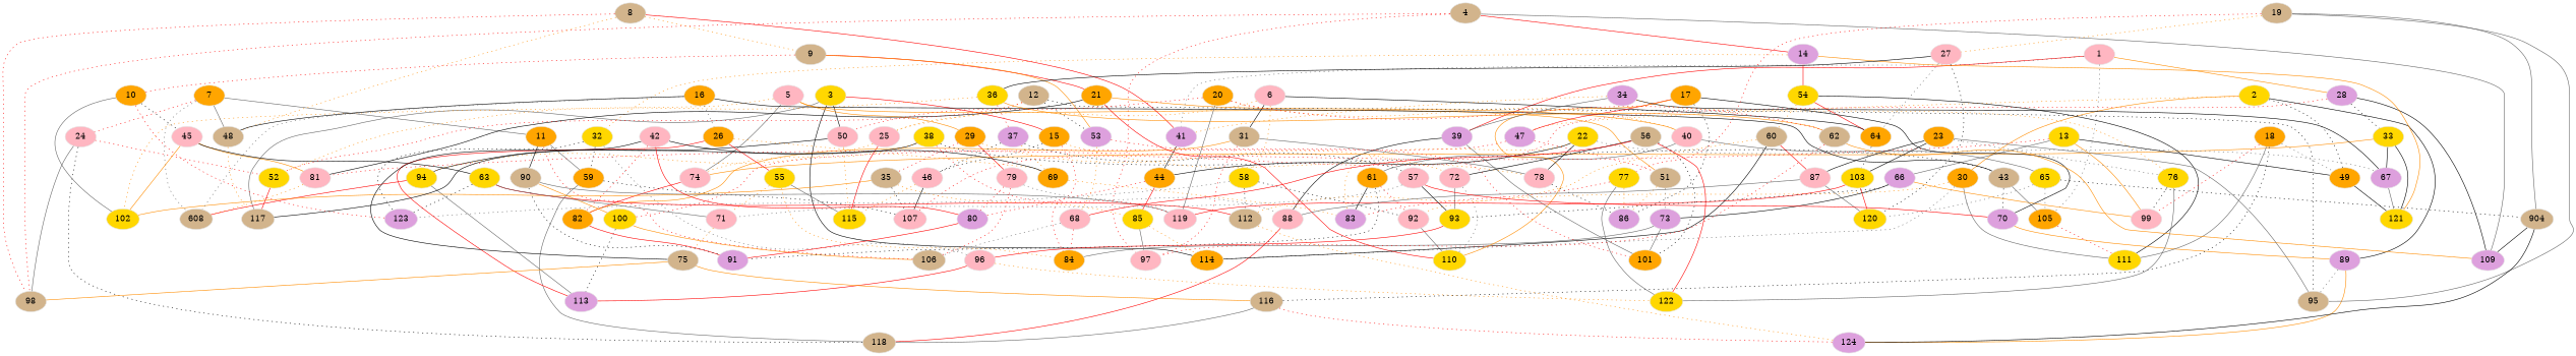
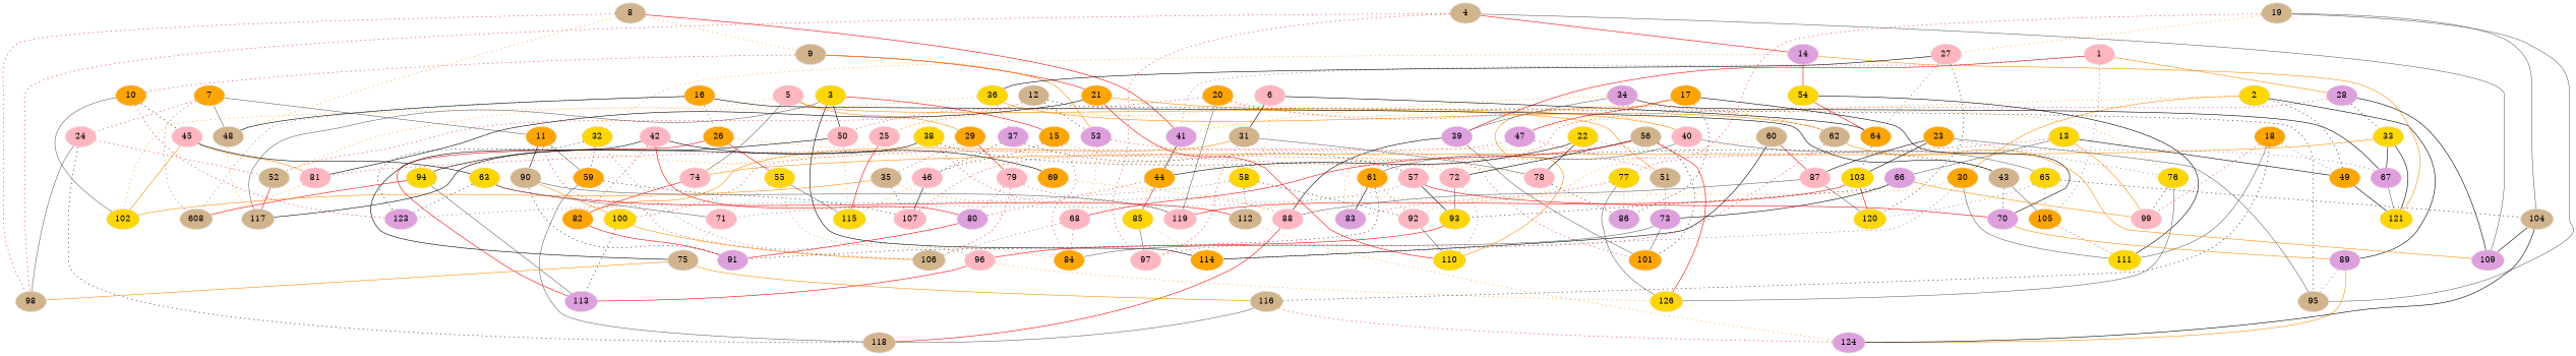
  graph {
    node [color=gray90 fillcolor=lightpink style=filled]
    edge [color=black style=solid]
    28 [fillcolor=plum]
    1
    39 [fillcolor=plum]
    41 [fillcolor=plum]
    105 [fillcolor=orange]
    109 [fillcolor=plum]
    33 [fillcolor=gold]
    107
    88
    101 [fillcolor=orange]
    44 [fillcolor=orange]
    111 [fillcolor=gold]
    2 [fillcolor=gold]
    30 [fillcolor=orange]
    47 [fillcolor=plum]
    49 [fillcolor=orange]
    89 [fillcolor=plum]
    114 [fillcolor=orange]
    92
    51 [fillcolor=tan]
    100 [fillcolor=gold]
    121 [fillcolor=gold]
    95 [fillcolor=tan]
    124 [fillcolor=plum]
    3 [fillcolor=gold]
    15 [fillcolor=orange]
    50
    117 [fillcolor=tan]
    46
    78
    84 [fillcolor=orange]
    94 [fillcolor=gold]
    115 [fillcolor=gold]
    4 [fillcolor=tan]
    14 [fillcolor=plum]
    97
    98 [fillcolor=tan]
    32 [fillcolor=gold]
    54 [fillcolor=gold]
    29 [fillcolor=orange]
    5
    74
    102 [fillcolor=gold]
    35 [fillcolor=tan]
    72
    79
    86 [fillcolor=plum]
    73 [fillcolor=plum]
    82 [fillcolor=orange]
    6
    25
    31 [fillcolor=tan]
    58 [fillcolor=gold]
    64 [fillcolor=orange]
    123 [fillcolor=plum]
    112 [fillcolor=tan]
    103 [fillcolor=gold]
    7 [fillcolor=orange]
    11 [fillcolor=orange]
    24
    48 [fillcolor=tan]
    n62 [fillcolor=tan label=608]
    59 [fillcolor=orange]
    90 [fillcolor=tan]
    106 [fillcolor=tan]
-   52 [fillcolor=gold]
+   52 [fillcolor=tan]
    118 [fillcolor=tan]
    8 [fillcolor=tan]
    9 [fillcolor=tan]
    10 [fillcolor=orange]
    21 [fillcolor=orange]
    53 [fillcolor=plum]
    45
    81
    110 [fillcolor=gold]
    40
    68
    63 [fillcolor=gold]
    119
    91 [fillcolor=plum]
    12 [fillcolor=tan]
    13 [fillcolor=gold]
    66 [fillcolor=plum]
    99
    93 [fillcolor=gold]
    96
    60 [fillcolor=tan]
    16 [fillcolor=orange]
    26 [fillcolor=orange]
    43 [fillcolor=tan]
    55 [fillcolor=gold]
    69 [fillcolor=orange]
    113 [fillcolor=plum]
    70 [fillcolor=plum]
    17 [fillcolor=orange]
    18 [fillcolor=orange]
    116 [fillcolor=tan]
    19 [fillcolor=tan]
    27
    77 [fillcolor=gold]
-   104 [fillcolor=tan label=904]
+   104 [fillcolor=tan]
    36 [fillcolor=gold]
    120 [fillcolor=gold]
    83 [fillcolor=plum]
-   122 [fillcolor=gold]
+   122 [fillcolor=gold label=126]
    20 [fillcolor=orange]
    62 [fillcolor=tan]
    61 [fillcolor=orange]
    65 [fillcolor=gold]
    22 [fillcolor=gold]
    67 [fillcolor=plum]
    85 [fillcolor=gold]
    80 [fillcolor=plum]
    23 [fillcolor=orange]
    76 [fillcolor=gold]
    87
    71
    37 [fillcolor=plum]
    34 [fillcolor=plum]
    57
    38 [fillcolor=gold]
    42
    75 [fillcolor=tan]
    56 [fillcolor=tan]
    28 -- 109
    28 -- 33 [style=dotted]
    28 -- 107 [color=red style=dotted]
    1 -- 28 [color=darkorange]
    1 -- 39 [color=red]
    1 -- 41 [color=gray40 style=dotted]
    1 -- 105 [color=gray40 style=dotted]
    39 -- 88
    39 -- 101 [color=gray40]
    41 -- 44
    105 -- 111 [color=red style=dotted]
    33 -- 121
    33 -- 74 [color=darkorange]
    33 -- 67
    88 -- 118 [color=red]
    44 -- 85 [color=red]
    44 -- 80 [color=red style=dotted]
    2 -- 30 [color=darkorange]
    2 -- 47 [color=darkorange style=dotted]
    2 -- 49 [style=dotted]
    2 -- 89
    30 -- 111 [color=gray40]
    30 -- 114 [color=gray40 style=dotted]
    30 -- 92 [color=darkorange style=dotted]
    47 -- 51 [color=red style=dotted]
    47 -- 100 [color=red style=dotted]
    49 -- 121
    89 -- 95 [color=gray40 style=dotted]
    89 -- 124 [color=darkorange]
    92 -- 110 [color=gray40]
    51 -- 86 [color=darkorange style=dotted]
    51 -- 73 [color=gray40 style=dotted]
    100 -- 106 [color=darkorange]
    100 -- 113 [style=dotted]
    3 -- 114
    3 -- 15 [color=red]
    3 -- 50
    3 -- 117 [color=gray40]
    15 -- 46 [style=dotted]
    15 -- 78 [color=darkorange style=dotted]
    15 -- 84 [color=red style=dotted]
    50 -- 94
    50 -- 115 [color=darkorange style=dotted]
    46 -- 107
    46 -- 115 [color=darkorange style=dotted]
    78 -- 86 [style=dotted]
    94 -- n62 [color=red]
    94 -- 113 [color=gray40]
    4 -- 109 [color=gray40]
    4 -- 14 [color=red]
    4 -- 97 [color=red style=dotted]
    4 -- 98 [color=red style=dotted]
    14 -- 121 [color=darkorange]
    14 -- 32 [color=darkorange style=dotted]
    14 -- 54 [color=red]
    32 -- 123 [style=dotted]
    32 -- 59 [style=dotted]
    32 -- 96 [color=gray40 style=dotted]
    54 -- 111
    54 -- 64 [color=red]
    54 -- 60 [color=darkorange style=dotted]
    29 -- 35 [color=red style=dotted]
    29 -- 72 [color=darkorange style=dotted]
    29 -- 79 [color=red]
    5 -- 51 [color=darkorange]
    5 -- 29 [color=darkorange]
    5 -- 74 [color=gray40]
    5 -- 102 [color=darkorange style=dotted]
    74 -- 82 [color=red]
    35 -- 107 [style=dotted]
    35 -- 102 [color=darkorange]
    35 -- 85 [color=darkorange style=dotted]
    72 -- 110 [color=gray40 style=dotted]
    72 -- 93 [color=gray40]
    79 -- 88 [color=gray40 style=dotted]
    79 -- 106 [color=red style=dotted]
    79 -- 80 [color=red style=dotted]
    73 -- 101 [color=gray40]
    73 -- 84 [color=gray40]
    82 -- 91 [color=red]
    6 -- 25 [color=darkorange style=dotted]
    6 -- 31
    6 -- 58 [color=darkorange style=dotted]
    6 -- 64
    25 -- 94 [color=darkorange style=dotted]
    25 -- 115 [color=red]
    31 -- 78 [color=gray40]
    31 -- 97 [color=red style=dotted]
    31 -- 82 [color=darkorange]
    58 -- 92 [style=dotted]
    58 -- 123 [color=gray40 style=dotted]
    58 -- 112 [style=dotted]
    64 -- 103 [style=dotted]
    112 -- 124 [color=darkorange style=dotted]
    103 -- 119 [color=red]
    103 -- 120 [color=red]
    7 -- 11 [color=gray40]
    7 -- 24 [color=red style=dotted]
    7 -- 48 [color=gray40]
    7 -- n62 [color=gray40 style=dotted]
    11 -- 59 [color=gray40]
    11 -- 90
    11 -- 106 [color=red style=dotted]
    24 -- 98 [color=gray40]
    24 -- 52 [color=red style=dotted]
    24 -- 118 [style=dotted]
    48 -- 117 [color=darkorange style=dotted]
    59 -- 107 [style=dotted]
    59 -- 118 [color=gray40]
    90 -- 100 [color=darkorange]
    90 -- 119 [color=gray40]
    90 -- 91 [style=dotted]
    52 -- 117 [color=red]
    8 -- 41 [color=red]
    8 -- 98 [color=red style=dotted]
    8 -- 48 [color=darkorange style=dotted]
    8 -- 9 [color=darkorange style=dotted]
    9 -- 10 [color=red style=dotted]
    9 -- 21 [color=red]
    9 -- 53 [color=darkorange]
    10 -- 102 [color=gray40]
    10 -- 123 [color=red style=dotted]
    10 -- 45 [style=dotted]
    21 -- 81
    21 -- 110 [color=red]
    21 -- 40 [color=darkorange]
    53 -- 101 [color=red style=dotted]
    53 -- 68 [color=darkorange style=dotted]
    45 -- 102 [color=darkorange]
    45 -- 81 [color=darkorange]
    45 -- 63
    81 -- n62 [color=darkorange style=dotted]
    40 -- 61 [color=gray40]
    40 -- 65 [color=gray40]
    68 -- 84 [color=red style=dotted]
    68 -- 106 [color=gray40 style=dotted]
    63 -- 123 [style=dotted]
    63 -- 112 [color=red]
    63 -- 71 [color=gray40]
    12 -- 95 [style=dotted]
    12 -- 25 [color=darkorange style=dotted]
    12 -- 52 [color=red style=dotted]
    12 -- 53 [style=dotted]
    13 -- 49
    13 -- 81 [color=red style=dotted]
    13 -- 66 [color=gray40]
    13 -- 99 [color=darkorange]
    66 -- 73
    66 -- 99 [color=darkorange]
    66 -- 93 [style=dotted]
    93 -- 96 [color=red]
    96 -- 113 [color=red]
    96 -- 122 [color=darkorange style=dotted]
    60 -- 114
    60 -- 112 [color=darkorange style=dotted]
    60 -- 87 [color=red]
    16 -- 48
    16 -- n62 [color=gray40 style=dotted]
    16 -- 26 [color=gray40 style=dotted]
    16 -- 43
    26 -- 55 [color=red]
    26 -- 69 [color=darkorange style=dotted]
    26 -- 113 [color=red]
    43 -- 105 [color=gray40]
    43 -- 70 [style=dotted]
    55 -- 84 [color=darkorange style=dotted]
    55 -- 115 [color=gray40]
    55 -- 71 [color=darkorange style=dotted]
    69 -- 83 [color=darkorange style=dotted]
    70 -- 89 [color=darkorange]
    17 -- 47 [color=red]
    17 -- 86 [style=dotted]
    17 -- 110 [color=darkorange]
    17 -- 70
    18 -- 111 [color=gray40]
    18 -- 49 [color=gray40 style=dotted]
    18 -- 99 [color=red style=dotted]
    18 -- 116 [style=dotted]
    116 -- 124 [color=red style=dotted]
    116 -- 118 [color=gray40]
    19 -- 95 [color=gray40]
    19 -- 27 [color=darkorange style=dotted]
    19 -- 77 [color=red style=dotted]
    19 -- 104 [color=gray40]
    27 -- 64 [color=gray40 style=dotted]
    27 -- 36
    27 -- 120 [style=dotted]
    77 -- 86 [color=darkorange style=dotted]
    77 -- 83 [color=red style=dotted]
    77 -- 122 [color=gray40]
    104 -- 109
    104 -- 124
    36 -- 52 [color=darkorange style=dotted]
    36 -- 62 [color=darkorange]
    36 -- 37 [color=red style=dotted]
    20 -- 50 [color=red style=dotted]
    20 -- 40 [color=darkorange style=dotted]
    20 -- 119 [color=gray40]
    20 -- 62 [color=red style=dotted]
    62 -- 109 [color=darkorange]
    62 -- 97 [color=red style=dotted]
    61 -- 92 [color=red style=dotted]
    61 -- 91 [style=dotted]
    61 -- 83
    65 -- 105 [color=gray40 style=dotted]
    65 -- 104 [style=dotted]
    65 -- 120 [color=gray40 style=dotted]
    22 -- 44
    22 -- 78
    22 -- 83 [color=darkorange style=dotted]
    22 -- 67 [color=gray40 style=dotted]
    67 -- 121 [color=gray40]
    85 -- 114 [color=darkorange style=dotted]
    85 -- 97 [color=gray40]
    80 -- 91 [color=red]
    23 -- 95 [color=gray40]
    23 -- 103
    23 -- 76 [color=gray40 style=dotted]
    23 -- 87
    76 -- 99 [style=dotted]
    76 -- 122 [color=gray40]
    87 -- 88 [color=gray40]
    87 -- 120 [color=gray40]
    71 -- 75 [color=darkorange style=dotted]
    37 -- 46 [style=dotted]
    37 -- 69 [color=darkorange style=dotted]
    37 -- 57 [style=dotted]
    34 -- 39 [color=gray40]
    34 -- 41 [color=darkorange style=dotted]
    34 -- 67
    34 -- 76 [color=darkorange style=dotted]
    57 -- 93
    57 -- 70 [color=red]
    57 -- 71 [color=gray40 style=dotted]
    38 -- 117
    38 -- 74 [color=darkorange style=dotted]
    38 -- 119 [color=red style=dotted]
    38 -- 43 [style=dotted]
    42 -- 82 [color=red style=dotted]
    42 -- 69
    42 -- 80 [color=red]
    42 -- 75
    75 -- 98 [color=darkorange]
    75 -- 116 [color=darkorange]
    56 -- 101 [style=dotted]
    56 -- 72
    56 -- 68 [color=red]
    56 -- 122 [color=red]
  }
